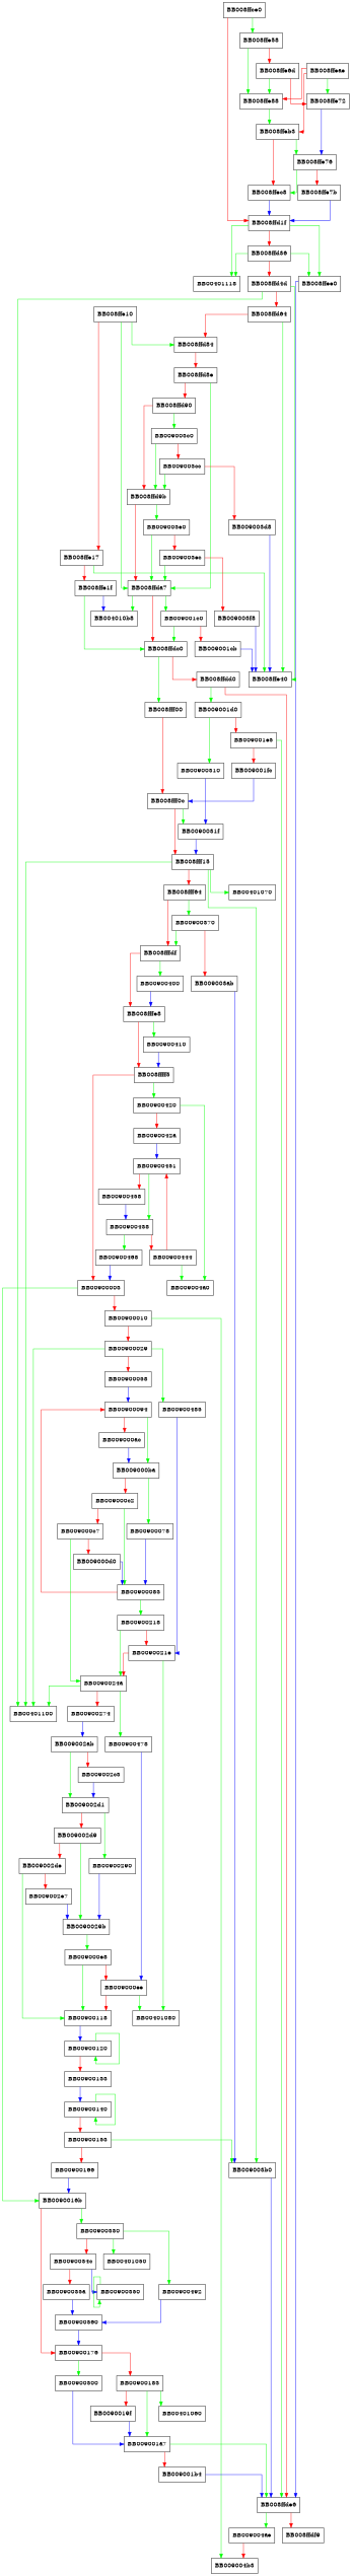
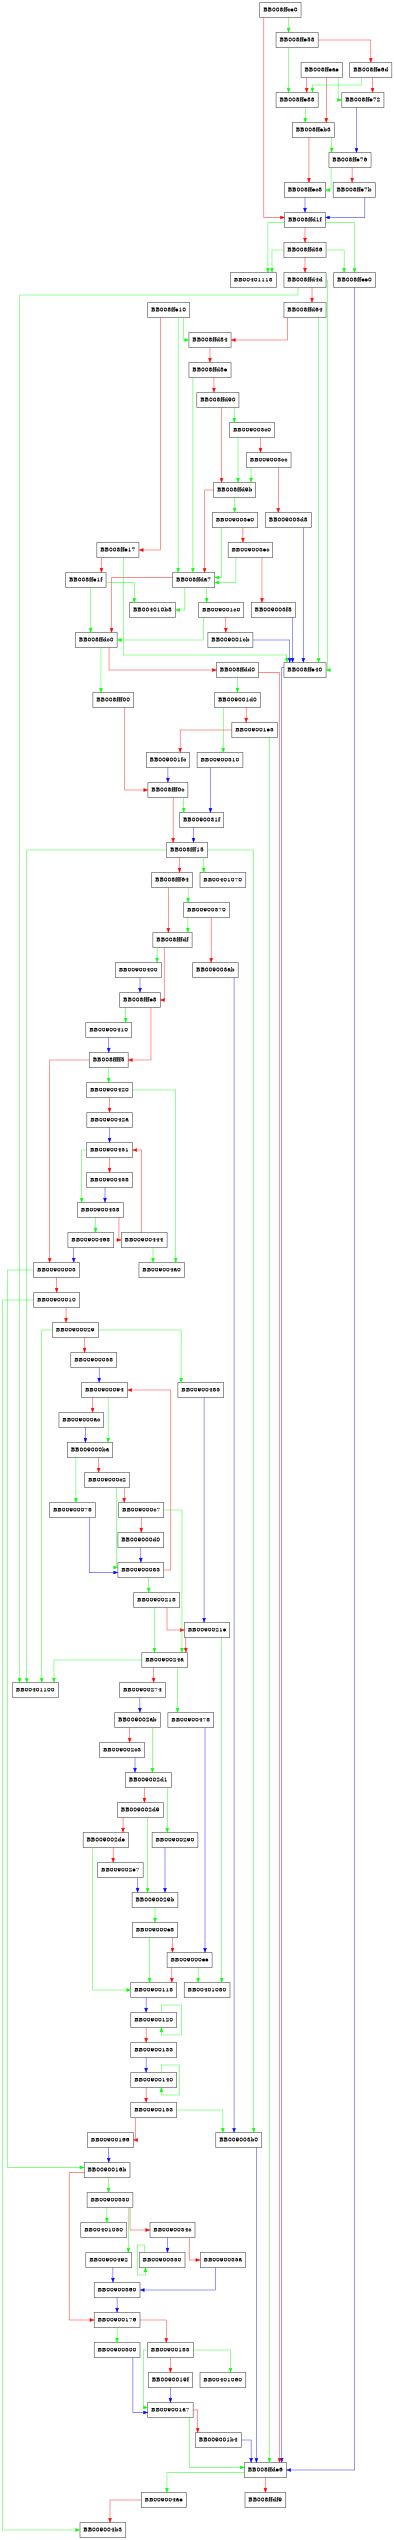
  digraph {
    splines=ortho
    node [shape=box]
    edge [color=green]
    BB008ffce0
    BB008ffe58
    BB008ffd1f
    BB008ffe88
    BB008ffe6d
    BB00401118
    BB008ffee0
    BB008ffd36
    BB008ffeb3
    BB008ffe72
    BB008ffde6
    BB008ffd4d
    BB009004ae
    BB008ffdf9
    BB00401100
    BB008ffe40
    BB008ffd64
    BB008ffd84
    BB008ffd8e
    BB008ffe10
    BB008ffda7
    BB008ffe17
    BB008ffd90
    BB004010b8
    BB009001c0
    BB008ffdc0
    BB008ffe1f
    BB009003c0
    BB008ffd9b
    BB009001cb
    BB008fff00
    BB008ffdd0
    BB009003cc
    BB009003e0
    BB009003d8
    BB009003ec
    BB009003f8
    BB008fff0c
    BB009001d0
    BB0090031f
    BB008fff15
    BB00900310
    BB009001e5
    BB009001fc
    BB009004b3
    BB008ffe76
    BB008ffec8
    BB008ffeae
    BB008ffe7b
    BB00401070
    BB009003b0
    BB008fff64
    BB00900370
    BB008fffdf
    BB009003ab
    BB00900400
    BB008fffe8
    BB00900410
    BB008ffff5
    BB00900420
    BB00900003
    BB009004a0
    BB0090042a
    BB0090016b
    BB00900010
    BB00900451
    BB00900330
    BB00900176
    BB00900029
    BB00401050
    BB00900492
    BB0090034c
    BB00900300
    BB00900183
    BB00900485
    BB00900058
    BB0090021e
    BB00900094
    BB0090024a
    BB00401080
    BB009000ba
    BB009000ac
    BB00900078
    BB009000c2
    BB00900083
    BB00900218
    BB00900478
    BB00900274
    BB009000c7
    BB009000d0
    BB009000ee
    BB009002ab
    BB009000e8
    BB00900118
    BB00900120
    BB00900133
    BB00900140
    BB00900153
    BB00900166
    BB00900360
    BB00900350
    BB0090035a
    BB009001a7
    BB00401060
    BB0090019f
    BB009001b4
    BB009002d1
    BB009002c3
    BB00900290
    BB009002d9
    BB0090029b
    BB009002de
    BB009002e7
    BB00900438
    BB00900458
    BB00900468
    BB00900444
    BB008ffce0 -> BB008ffe58
    BB008ffce0 -> BB008ffd1f [color=red]
    BB008ffe58 -> BB008ffe88
    BB008ffe58 -> BB008ffe6d [color=red]
    BB008ffd1f -> BB00401118
    BB008ffd1f -> BB008ffee0
    BB008ffd1f -> BB008ffd36 [color=red]
    BB008ffe88 -> BB008ffeb3
    BB008ffe6d -> BB008ffe88
    BB008ffe6d -> BB008ffe72 [color=red]
    BB008ffee0 -> BB008ffde6 [color=blue]
    BB008ffd36 -> BB00401118
    BB008ffd36 -> BB008ffee0
    BB008ffd36 -> BB008ffd4d [color=red]
    BB008ffeb3 -> BB008ffe76
    BB008ffeb3 -> BB008ffec8 [color=red]
    BB008ffe72 -> BB008ffe76 [color=blue]
    BB008ffde6 -> BB009004ae
    BB008ffde6 -> BB008ffdf9 [color=red]
    BB008ffd4d -> BB00401100
    BB008ffd4d -> BB008ffe40
    BB008ffd4d -> BB008ffd64 [color=red]
    BB009004ae -> BB009004b3 [color=red]
+   BB008ffe40 -> BB008ffde6 [color=blue]
    BB008ffd64 -> BB008ffe40
    BB008ffd64 -> BB008ffd84 [color=red]
    BB008ffd84 -> BB008ffd8e [color=red]
    BB008ffd8e -> BB008ffda7
    BB008ffd8e -> BB008ffd90 [color=red]
    BB008ffe10 -> BB008ffd84
    BB008ffe10 -> BB008ffda7
    BB008ffe10 -> BB008ffe17 [color=red]
    BB008ffda7 -> BB004010b8
    BB008ffda7 -> BB009001c0
    BB008ffda7 -> BB008ffdc0 [color=red]
    BB008ffe17 -> BB008ffe40
    BB008ffe17 -> BB008ffe1f [color=red]
    BB008ffd90 -> BB009003c0
    BB008ffd90 -> BB008ffd9b [color=red]
    BB009001c0 -> BB008ffdc0
    BB009001c0 -> BB009001cb [color=red]
    BB008ffdc0 -> BB008fff00
    BB008ffdc0 -> BB008ffdd0 [color=red]
-   BB008ffe1f -> BB004010b8 [color=blue]
+   BB008ffe1f -> BB004010b8
    BB008ffe1f -> BB008ffdc0
    BB009003c0 -> BB008ffd9b
    BB009003c0 -> BB009003cc [color=red]
    BB008ffd9b -> BB008ffda7 [color=red]
    BB008ffd9b -> BB009003e0
    BB009001cb -> BB008ffe40 [color=blue]
    BB008fff00 -> BB008fff0c [color=red]
    BB008ffdd0 -> BB008ffde6 [color=red]
    BB008ffdd0 -> BB009001d0
    BB009003cc -> BB008ffd9b
    BB009003cc -> BB009003d8 [color=red]
    BB009003e0 -> BB008ffda7
    BB009003e0 -> BB009003ec [color=red]
    BB009003d8 -> BB008ffe40 [color=blue]
    BB009003ec -> BB008ffda7
    BB009003ec -> BB009003f8 [color=red]
    BB009003f8 -> BB008ffe40 [color=blue]
    BB008fff0c -> BB0090031f
    BB008fff0c -> BB008fff15 [color=red]
    BB009001d0 -> BB00900310
    BB009001d0 -> BB009001e5 [color=red]
    BB0090031f -> BB008fff15 [color=blue]
    BB008fff15 -> BB00401100
    BB008fff15 -> BB00401070
    BB008fff15 -> BB009003b0
    BB008fff15 -> BB008fff64 [color=red]
    BB00900310 -> BB0090031f [color=blue]
    BB009001e5 -> BB008ffde6
    BB009001e5 -> BB009001fc [color=red]
    BB009001fc -> BB008fff0c [color=blue]
    BB008ffe76 -> BB008ffec8
    BB008ffe76 -> BB008ffe7b [color=red]
    BB008ffec8 -> BB008ffd1f [color=blue]
    BB008ffeae -> BB008ffe88 [color=red]
    BB008ffeae -> BB008ffeb3 [color=red]
    BB008ffeae -> BB008ffe72
    BB008ffe7b -> BB008ffd1f [color=blue]
    BB009003b0 -> BB008ffde6 [color=blue]
    BB008fff64 -> BB00900370
    BB008fff64 -> BB008fffdf [color=red]
    BB00900370 -> BB008fffdf
    BB00900370 -> BB009003ab [color=red]
    BB008fffdf -> BB00900400
    BB008fffdf -> BB008fffe8 [color=red]
    BB009003ab -> BB009003b0 [color=blue]
    BB00900400 -> BB008fffe8 [color=blue]
    BB008fffe8 -> BB00900410
    BB008fffe8 -> BB008ffff5 [color=red]
    BB00900410 -> BB008ffff5 [color=blue]
    BB008ffff5 -> BB00900420
    BB008ffff5 -> BB00900003 [color=red]
    BB00900420 -> BB009004a0
    BB00900420 -> BB0090042a [color=red]
    BB00900003 -> BB0090016b
    BB00900003 -> BB00900010 [color=red]
    BB0090042a -> BB00900451 [color=blue]
    BB0090016b -> BB00900330
    BB0090016b -> BB00900176 [color=red]
    BB00900010 -> BB009004b3
    BB00900010 -> BB00900029 [color=red]
    BB00900451 -> BB00900438
    BB00900451 -> BB00900458 [color=red]
    BB00900330 -> BB00401050
    BB00900330 -> BB00900492
    BB00900330 -> BB0090034c [color=red]
    BB00900176 -> BB00900300
    BB00900176 -> BB00900183 [color=red]
    BB00900029 -> BB00401100
    BB00900029 -> BB00900485
    BB00900029 -> BB00900058 [color=red]
    BB00900492 -> BB00900360 [color=blue]
    BB0090034c -> BB00900350 [color=blue]
    BB0090034c -> BB0090035a [color=red]
    BB00900300 -> BB009001a7 [color=blue]
    BB00900183 -> BB009001a7
    BB00900183 -> BB00401060
    BB00900183 -> BB0090019f [color=red]
    BB00900485 -> BB0090021e [color=blue]
    BB00900058 -> BB00900094 [color=blue]
    BB0090021e -> BB0090024a [color=red]
    BB0090021e -> BB00401080
    BB00900094 -> BB009000ba
    BB00900094 -> BB009000ac [color=red]
    BB0090024a -> BB00401100
    BB0090024a -> BB00900478
    BB0090024a -> BB00900274 [color=red]
    BB009000ba -> BB00900078
    BB009000ba -> BB009000c2 [color=red]
    BB009000ac -> BB009000ba [color=blue]
    BB00900078 -> BB00900083 [color=blue]
    BB009000c2 -> BB00900083
    BB009000c2 -> BB009000c7 [color=red]
    BB00900083 -> BB00900094 [color=red]
    BB00900083 -> BB00900218
    BB00900218 -> BB0090021e [color=red]
    BB00900218 -> BB0090024a
    BB00900478 -> BB009000ee [color=blue]
    BB00900274 -> BB009002ab [color=blue]
    BB009000c7 -> BB0090024a
    BB009000c7 -> BB009000d0 [color=red]
    BB009000d0 -> BB00900083 [color=blue]
    BB009000ee -> BB00401080
    BB009000ee -> BB00900118 [color=red]
    BB009002ab -> BB009002d1
    BB009002ab -> BB009002c3 [color=red]
    BB009000e8 -> BB009000ee [color=red]
    BB009000e8 -> BB00900118
    BB00900118 -> BB00900120 [color=blue]
    BB00900120 -> BB00900120
    BB00900120 -> BB00900133 [color=red]
    BB00900133 -> BB00900140 [color=blue]
    BB00900140 -> BB00900140
    BB00900140 -> BB00900153 [color=red]
    BB00900153 -> BB009003b0
    BB00900153 -> BB00900166 [color=red]
    BB00900166 -> BB0090016b [color=blue]
    BB00900360 -> BB00900176 [color=blue]
    BB00900350 -> BB00900350
    BB0090035a -> BB00900360 [color=blue]
    BB009001a7 -> BB008ffde6
    BB009001a7 -> BB009001b4 [color=red]
    BB0090019f -> BB009001a7 [color=blue]
    BB009001b4 -> BB008ffde6 [color=blue]
    BB009002d1 -> BB00900290
    BB009002d1 -> BB009002d9 [color=red]
    BB009002c3 -> BB009002d1 [color=blue]
    BB00900290 -> BB0090029b [color=blue]
    BB009002d9 -> BB0090029b
    BB009002d9 -> BB009002de [color=red]
    BB0090029b -> BB009000e8
    BB009002de -> BB00900118
    BB009002de -> BB009002e7 [color=red]
    BB009002e7 -> BB0090029b [color=blue]
    BB00900438 -> BB00900468
    BB00900438 -> BB00900444 [color=red]
    BB00900458 -> BB00900438 [color=blue]
    BB00900468 -> BB00900003 [color=blue]
    BB00900444 -> BB009004a0
    BB00900444 -> BB00900451 [color=red]
  }
